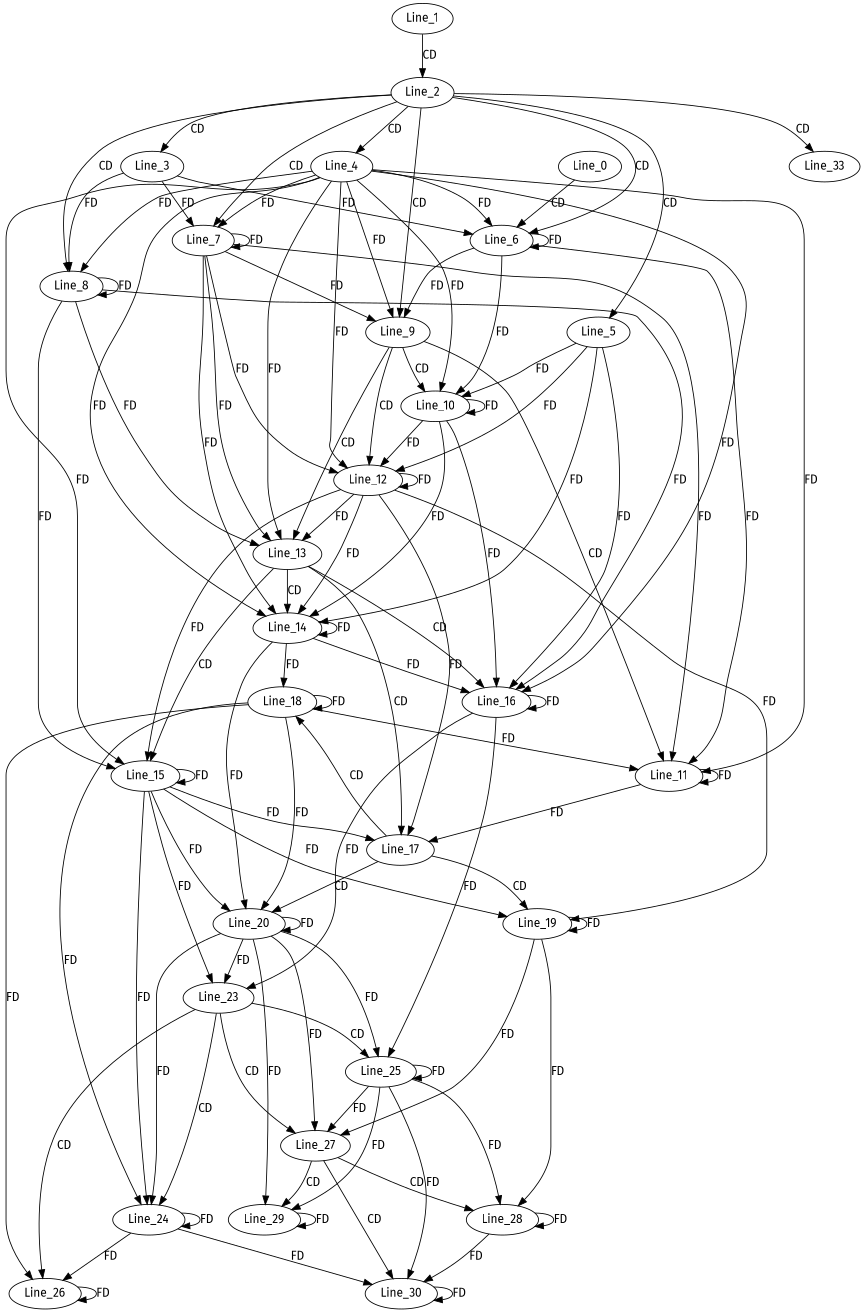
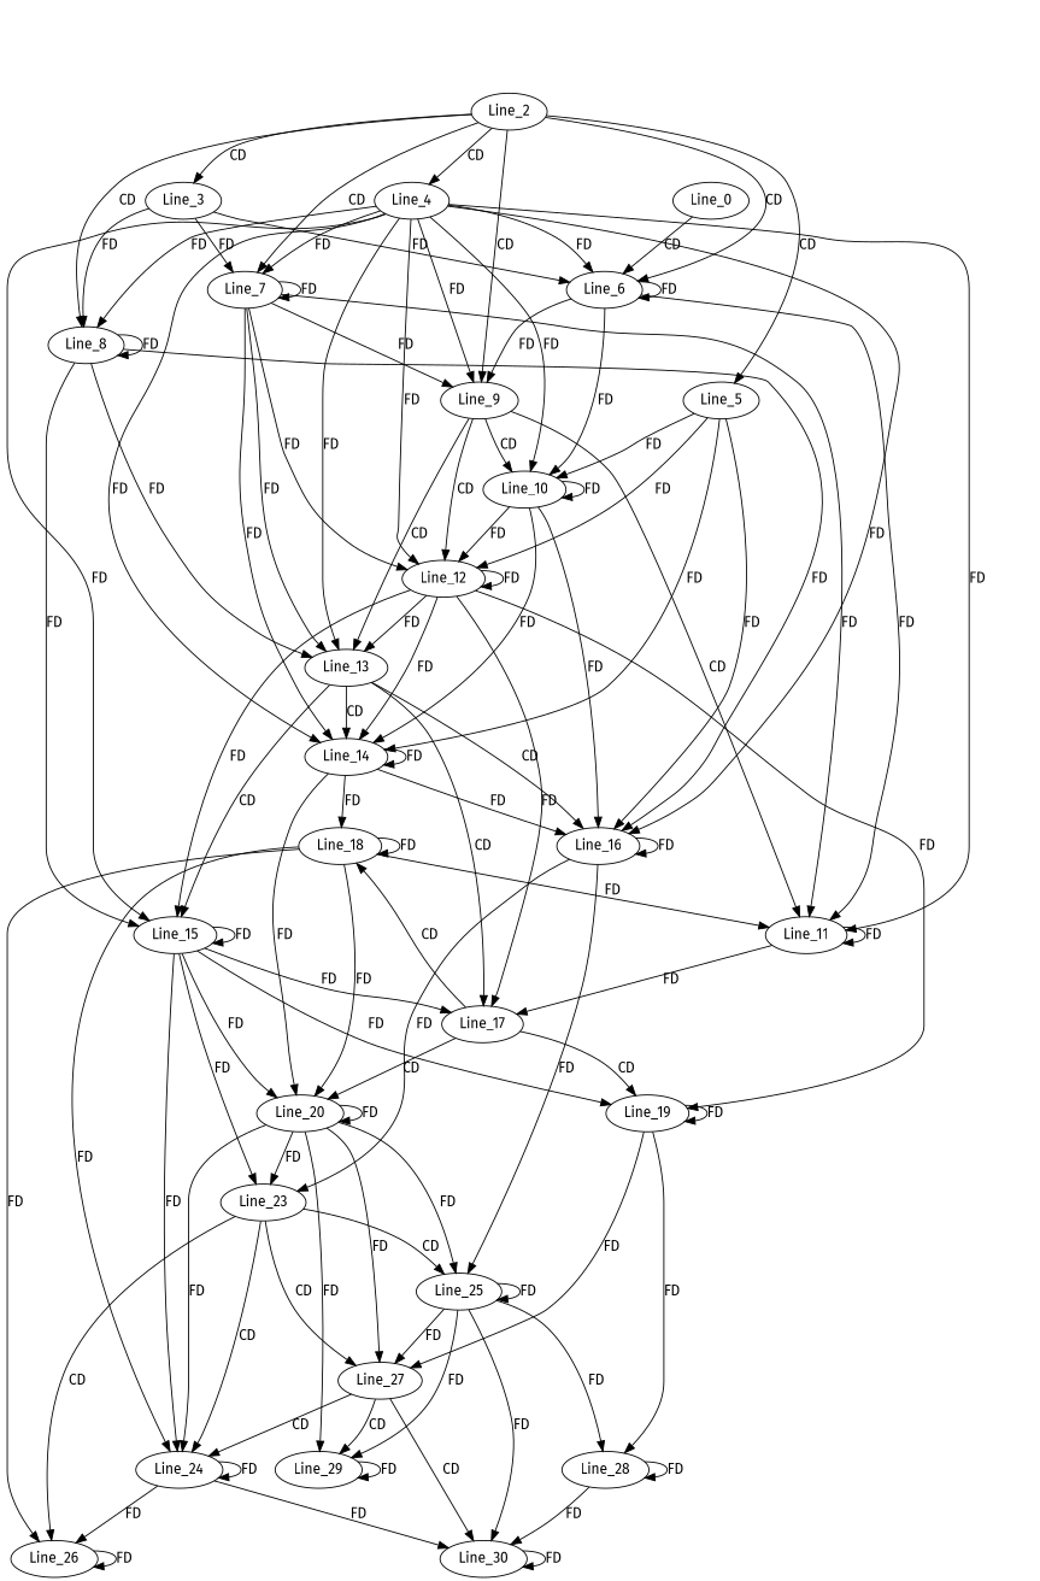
  digraph {
    fontname="Fira Sans"
    node [fontname="Fira Sans"]
    edge [fontname="Fira Sans"]
    Line_0
    Line_6
-   Line_1
    Line_2
    Line_3
    Line_4
    Line_5
    Line_7
    Line_8
    Line_9
-   Line_33
    Line_10
    Line_11
    Line_12
    Line_13
    Line_14
    Line_15
    Line_16
    Line_17
    Line_19
    Line_18
    Line_20
    Line_23
    Line_24
    Line_25
    Line_26
    Line_27
    Line_28
    Line_29
    Line_30
    Line_0 -> Line_6 [label=CD]
    Line_6 -> Line_6 [label=FD]
    Line_6 -> Line_9 [label=FD]
    Line_6 -> Line_10 [label=FD]
    Line_6 -> Line_11 [label=FD]
-   Line_1 -> Line_2 [label=CD]
    Line_2 -> Line_6 [label=CD]
    Line_2 -> Line_3 [label=CD]
    Line_2 -> Line_4 [label=CD]
    Line_2 -> Line_5 [label=CD]
    Line_2 -> Line_7 [label=CD]
    Line_2 -> Line_8 [label=CD]
    Line_2 -> Line_9 [label=CD]
-   Line_2 -> Line_33 [label=CD]
    Line_3 -> Line_6 [label=FD]
    Line_3 -> Line_7 [label=FD]
    Line_3 -> Line_8 [label=FD]
    Line_4 -> Line_6 [label=FD]
    Line_4 -> Line_7 [label=FD]
    Line_4 -> Line_8 [label=FD]
    Line_4 -> Line_9 [label=FD]
    Line_4 -> Line_10 [label=FD]
    Line_4 -> Line_11 [label=FD]
    Line_4 -> Line_12 [label=FD]
    Line_4 -> Line_13 [label=FD]
    Line_4 -> Line_14 [label=FD]
    Line_4 -> Line_15 [label=FD]
    Line_4 -> Line_16 [label=FD]
    Line_5 -> Line_10 [label=FD]
    Line_5 -> Line_12 [label=FD]
    Line_5 -> Line_14 [label=FD]
    Line_5 -> Line_16 [label=FD]
    Line_7 -> Line_7 [label=FD]
    Line_7 -> Line_9 [label=FD]
    Line_7 -> Line_11 [label=FD]
    Line_7 -> Line_12 [label=FD]
    Line_7 -> Line_13 [label=FD]
    Line_7 -> Line_14 [label=FD]
    Line_8 -> Line_8 [label=FD]
    Line_8 -> Line_13 [label=FD]
    Line_8 -> Line_15 [label=FD]
    Line_8 -> Line_16 [label=FD]
    Line_9 -> Line_10 [label=CD]
    Line_9 -> Line_11 [label=CD]
    Line_9 -> Line_12 [label=CD]
    Line_9 -> Line_13 [label=CD]
    Line_10 -> Line_10 [label=FD]
    Line_10 -> Line_12 [label=FD]
    Line_10 -> Line_14 [label=FD]
    Line_10 -> Line_16 [label=FD]
    Line_11 -> Line_11 [label=FD]
    Line_11 -> Line_17 [label=FD]
    Line_12 -> Line_12 [label=FD]
    Line_12 -> Line_13 [label=FD]
    Line_12 -> Line_14 [label=FD]
    Line_12 -> Line_15 [label=FD]
    Line_12 -> Line_17 [label=FD]
    Line_12 -> Line_19 [label=FD]
    Line_13 -> Line_14 [label=CD]
    Line_13 -> Line_15 [label=CD]
    Line_13 -> Line_16 [label=CD]
    Line_13 -> Line_17 [label=CD]
    Line_14 -> Line_14 [label=FD]
    Line_14 -> Line_16 [label=FD]
    Line_14 -> Line_18 [label=FD]
    Line_14 -> Line_20 [label=FD]
    Line_15 -> Line_15 [label=FD]
    Line_15 -> Line_17 [label=FD]
    Line_15 -> Line_19 [label=FD]
    Line_15 -> Line_20 [label=FD]
    Line_15 -> Line_23 [label=FD]
    Line_15 -> Line_24 [label=FD]
    Line_16 -> Line_16 [label=FD]
    Line_16 -> Line_23 [label=FD]
    Line_16 -> Line_25 [label=FD]
    Line_17 -> Line_19 [label=CD]
    Line_17 -> Line_18 [label=CD]
    Line_17 -> Line_20 [label=CD]
    Line_19 -> Line_19 [label=FD]
    Line_19 -> Line_27 [label=FD]
    Line_19 -> Line_28 [label=FD]
    Line_18 -> Line_11 [label=FD]
    Line_18 -> Line_18 [label=FD]
    Line_18 -> Line_20 [label=FD]
    Line_18 -> Line_24 [label=FD]
    Line_18 -> Line_26 [label=FD]
    Line_20 -> Line_20 [label=FD]
    Line_20 -> Line_23 [label=FD]
    Line_20 -> Line_24 [label=FD]
    Line_20 -> Line_25 [label=FD]
    Line_20 -> Line_27 [label=FD]
    Line_20 -> Line_29 [label=FD]
    Line_23 -> Line_24 [label=CD]
    Line_23 -> Line_25 [label=CD]
    Line_23 -> Line_26 [label=CD]
    Line_23 -> Line_27 [label=CD]
    Line_24 -> Line_24 [label=FD]
    Line_24 -> Line_26 [label=FD]
    Line_24 -> Line_30 [label=FD]
    Line_25 -> Line_25 [label=FD]
    Line_25 -> Line_27 [label=FD]
    Line_25 -> Line_28 [label=FD]
    Line_25 -> Line_29 [label=FD]
    Line_25 -> Line_30 [label=FD]
    Line_26 -> Line_26 [label=FD]
-   Line_27 -> Line_28 [label=CD]
+   Line_27 -> Line_24 [label=CD]
    Line_27 -> Line_29 [label=CD]
    Line_27 -> Line_30 [label=CD]
    Line_28 -> Line_28 [label=FD]
    Line_28 -> Line_30 [label=FD]
    Line_29 -> Line_29 [label=FD]
    Line_30 -> Line_30 [label=FD]
  }
